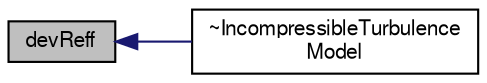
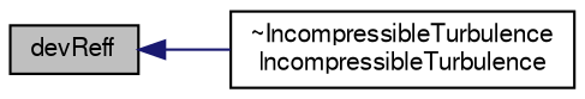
  digraph {
    rankdir=LR
    node [color=black fontname=FreeSans fontsize=10 shape=record]
    n1 [fillcolor=grey75 fontcolor=black height=0.2 label=devReff style=filled width=0.4]
-   n2 [height=0.2 label="~IncompressibleTurbulence\lModel" width=0.4]
+   n2 [height=0.2 label="~IncompressibleTurbulence\lIncompressibleTurbulence" width=0.4]
    n1 -> n2 [color=midnightblue dir=back fontname=FreeSans fontsize=10 labelfontname=FreeSans labelfontsize=10 style=solid]
  }
